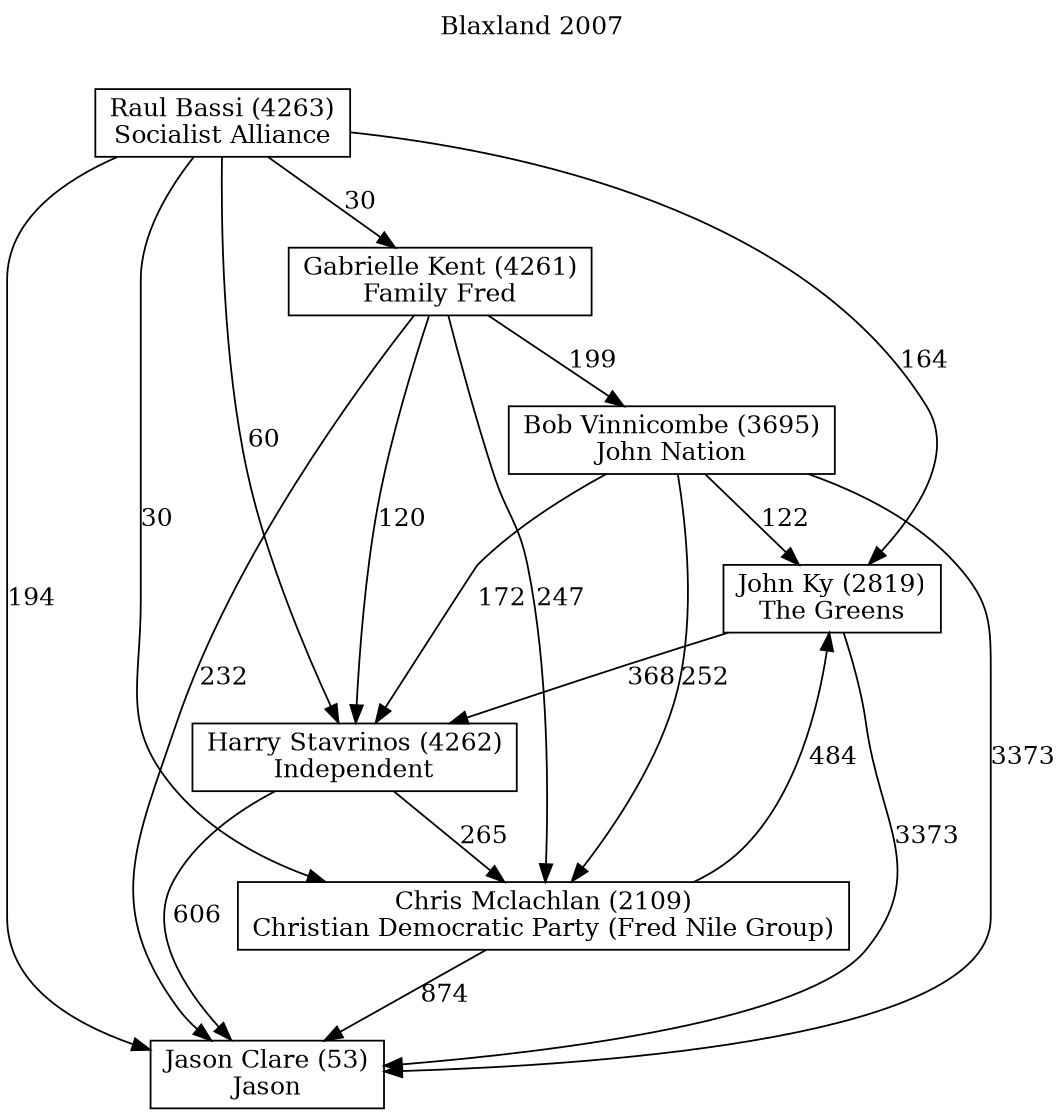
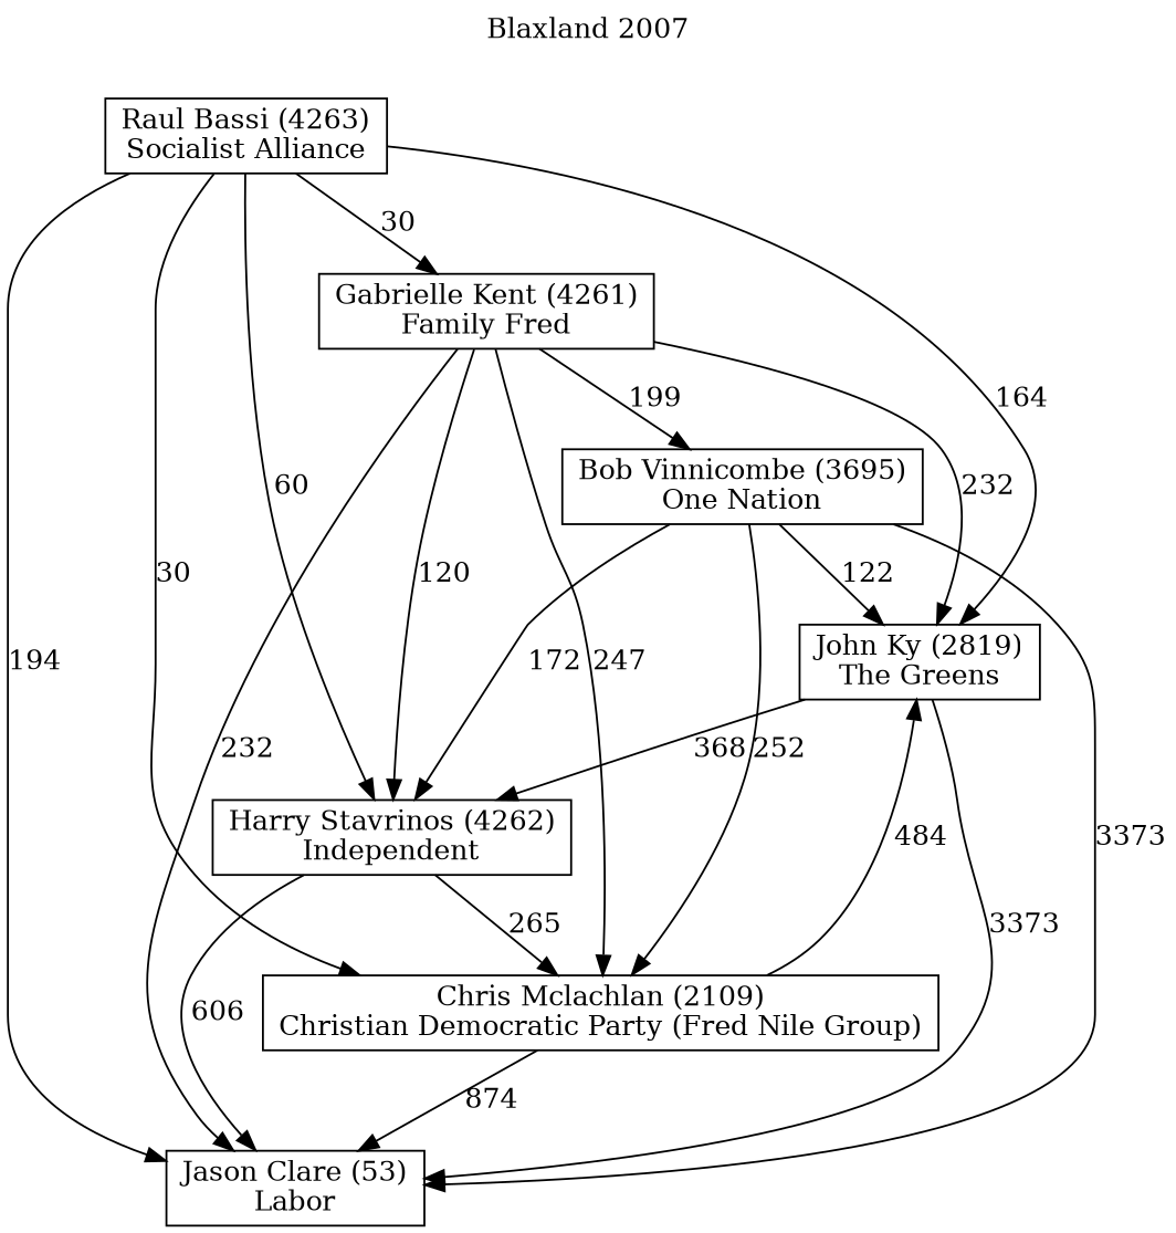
  digraph {
    label="Blaxland 2007"
    labelloc=t
    mclimit=10
    node [shape=box]
-   n1 [label="Jason Clare (53)\nJason"]
+   n1 [label="Jason Clare (53)\nLabor"]
    n2 [label="John Ky (2819)\nThe Greens"]
    n3 [label="Harry Stavrinos (4262)\nIndependent"]
    n4 [label="Chris Mclachlan (2109)\nChristian Democratic Party (Fred Nile Group)"]
-   n5 [label="Bob Vinnicombe (3695)\nJohn Nation"]
+   n5 [label="Bob Vinnicombe (3695)\nOne Nation"]
    n6 [label="Gabrielle Kent (4261)\nFamily Fred"]
    n7 [label="Raul Bassi (4263)\nSocialist Alliance"]
    n2 -> n1 [label=3373]
    n2 -> n3 [label=368]
    n3 -> n1 [label=606]
    n3 -> n4 [label=265]
    n4 -> n1 [label=874]
    n4 -> n2 [label=484]
    n5 -> n1 [label=3373]
    n5 -> n2 [label=122]
    n5 -> n3 [label=172]
    n5 -> n4 [label=252]
    n6 -> n1 [label=232]
+   n6 -> n2 [label=232]
    n6 -> n3 [label=120]
    n6 -> n4 [label=247]
    n6 -> n5 [label=199]
    n7 -> n1 [label=194]
    n7 -> n2 [label=164]
    n7 -> n3 [label=60]
    n7 -> n4 [label=30]
    n7 -> n6 [label=30]
  }
